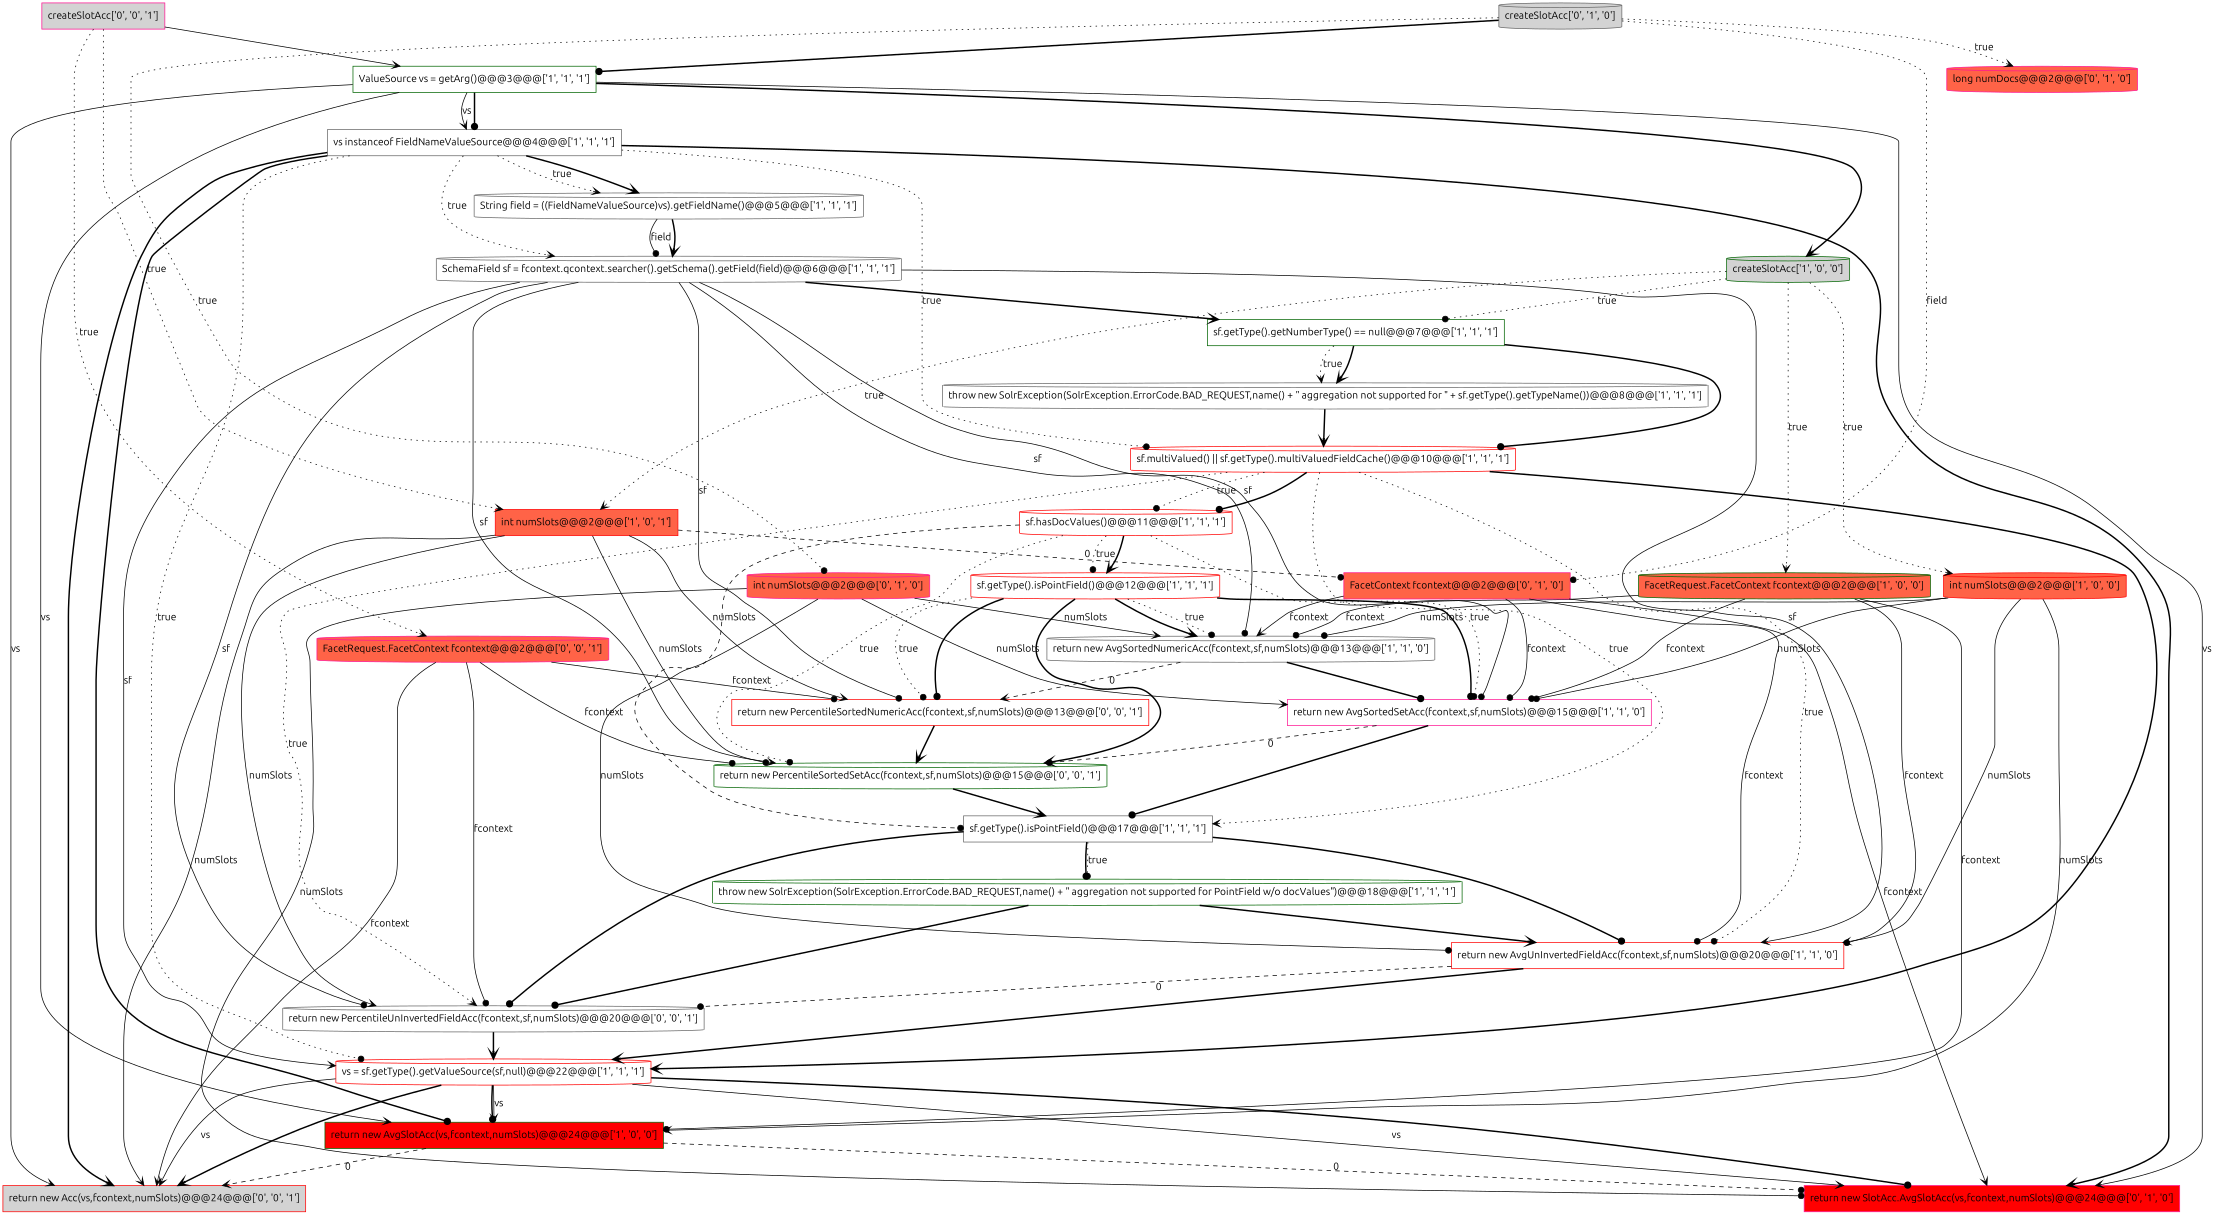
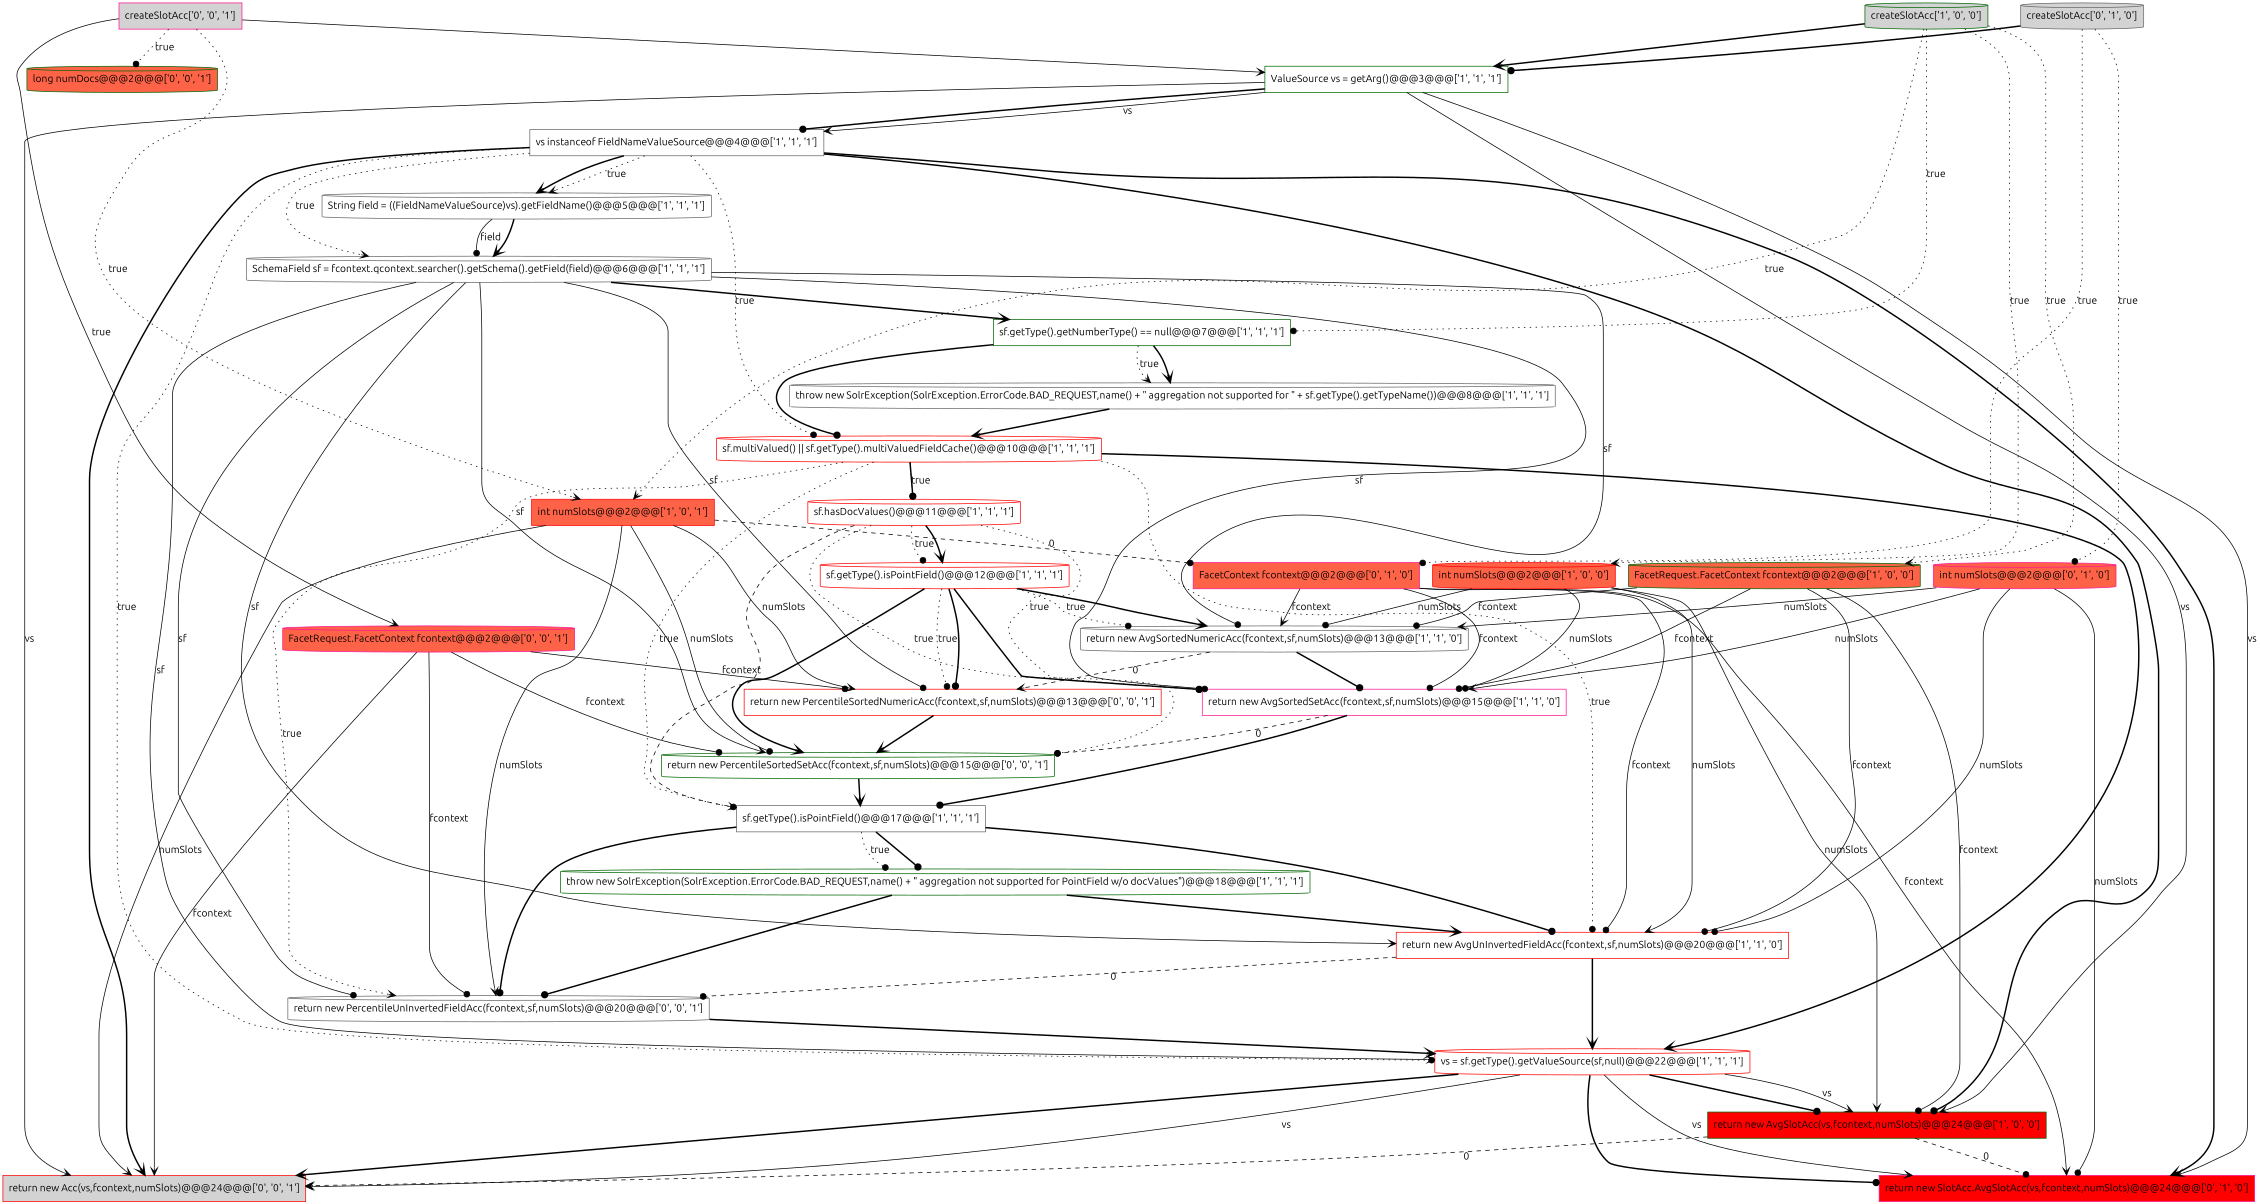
  digraph {
    fontname=Ubuntu
    node [color=red fillcolor=white fontname=Ubuntu shape=cylinder style=filled]
    edge [arrowhead=dot fontname=Ubuntu style=solid]
+   n1 [color=darkgreen fillcolor=tomato label="long numDocs@@@2@@@['0', '0', '1']"]
    n2 [color=darkgreen label="sf.getType().getNumberType() == null@@@7@@@['1', '1', '1']" shape=box]
    n3 [color=gray40 label="throw new SolrException(SolrException.ErrorCode.BAD_REQUEST,name() + \" aggregation not supported for \" + sf.getType().getTypeName())@@@8@@@['1', '1', '1']"]
    n4 [label="sf.multiValued() || sf.getType().multiValuedFieldCache()@@@10@@@['1', '1', '1']"]
    n5 [label="vs = sf.getType().getValueSource(sf,null)@@@22@@@['1', '1', '1']"]
    n6 [label="return new AvgUnInvertedFieldAcc(fcontext,sf,numSlots)@@@20@@@['1', '1', '0']" shape=box]
    n7 [color=gray40 label="return new PercentileUnInvertedFieldAcc(fcontext,sf,numSlots)@@@20@@@['0', '0', '1']"]
    n8 [color=gray40 label="sf.getType().isPointField()@@@17@@@['1', '1', '1']" shape=box]
    n9 [label="sf.hasDocValues()@@@11@@@['1', '1', '1']"]
    n10 [color=gray40 label="vs instanceof FieldNameValueSource@@@4@@@['1', '1', '1']" shape=box]
    n11 [color=deeppink fillcolor=red label="return new SlotAcc.AvgSlotAcc(vs,fcontext,numSlots)@@@24@@@['0', '1', '0']" shape=box]
    n12 [color=gray40 label="String field = ((FieldNameValueSource)vs).getFieldName()@@@5@@@['1', '1', '1']"]
    n13 [color=darkgreen fillcolor=red label="return new AvgSlotAcc(vs,fcontext,numSlots)@@@24@@@['1', '0', '0']" shape=box]
    n14 [fillcolor=lightgray label="return new Acc(vs,fcontext,numSlots)@@@24@@@['0', '0', '1']" shape=box]
    n15 [color=gray40 label="SchemaField sf = fcontext.qcontext.searcher().getSchema().getField(field)@@@6@@@['1', '1', '1']"]
    n16 [color=gray40 label="return new AvgSortedNumericAcc(fcontext,sf,numSlots)@@@13@@@['1', '1', '0']"]
    n17 [color=deeppink label="return new AvgSortedSetAcc(fcontext,sf,numSlots)@@@15@@@['1', '1', '0']" shape=box]
    n18 [color=darkgreen label="return new PercentileSortedSetAcc(fcontext,sf,numSlots)@@@15@@@['0', '0', '1']"]
    n19 [label="return new PercentileSortedNumericAcc(fcontext,sf,numSlots)@@@13@@@['0', '0', '1']" shape=box]
    n20 [color=darkgreen fillcolor=tomato label="FacetRequest.FacetContext fcontext@@@2@@@['1', '0', '0']"]
    n21 [color=deeppink fillcolor=lightgray label="createSlotAcc['0', '0', '1']" shape=box]
    n22 [color=darkgreen label="ValueSource vs = getArg()@@@3@@@['1', '1', '1']" shape=box]
    n23 [fillcolor=tomato label="int numSlots@@@2@@@['1', '0', '1']" shape=box]
    n24 [color=deeppink fillcolor=tomato label="FacetRequest.FacetContext fcontext@@@2@@@['0', '0', '1']"]
    n25 [color=deeppink fillcolor=tomato label="FacetContext fcontext@@@2@@@['0', '1', '0']" shape=box]
    n26 [color=darkgreen fillcolor=lightgray label="createSlotAcc['1', '0', '0']"]
    n27 [fillcolor=tomato label="int numSlots@@@2@@@['1', '0', '0']"]
    n28 [color=darkgreen label="throw new SolrException(SolrException.ErrorCode.BAD_REQUEST,name() + \" aggregation not supported for PointField w/o docValues\")@@@18@@@['1', '1', '1']"]
    n29 [color=gray40 fillcolor=lightgray label="createSlotAcc['0', '1', '0']"]
    n30 [color=deeppink fillcolor=tomato label="int numSlots@@@2@@@['0', '1', '0']"]
-   n31 [color=deeppink fillcolor=tomato label="long numDocs@@@2@@@['0', '1', '0']"]
    n32 [label="sf.getType().isPointField()@@@12@@@['1', '1', '1']"]
    n2 -> n3 [arrowhead=vee style=bold]
    n2 -> n3 [arrowhead=vee label=true style=dotted]
    n2 -> n4 [style=bold]
    n3 -> n4 [arrowhead=vee style=bold]
    n4 -> n5 [arrowhead=vee style=bold]
    n4 -> n6 [label=true style=dotted]
    n4 -> n7 [arrowhead=vee label=true style=dotted]
    n4 -> n8 [arrowhead=vee label=true style=dotted]
    n4 -> n9 [label=true style=dotted]
    n4 -> n9 [style=bold]
    n5 -> n11 [arrowhead=vee label=vs]
    n5 -> n11 [style=bold]
    n5 -> n13 [arrowhead=vee label=vs]
    n5 -> n13 [style=bold]
    n5 -> n14 [arrowhead=vee label=vs]
    n5 -> n14 [arrowhead=vee style=bold]
    n6 -> n5 [arrowhead=vee style=bold]
    n6 -> n7 [label=0 style=dashed]
    n7 -> n5 [arrowhead=vee style=bold]
    n8 -> n6 [style=bold]
    n8 -> n7 [style=bold]
    n8 -> n28 [style=bold]
    n8 -> n28 [label=true style=dotted]
    n9 -> n8 [style=dashed]
    n9 -> n17 [label=true style=dotted]
    n9 -> n18 [label=true style=dotted]
    n9 -> n32 [label=true style=dotted]
    n9 -> n32 [arrowhead=vee style=bold]
    n10 -> n4 [label=true style=dotted]
    n10 -> n5 [label=true style=dotted]
    n10 -> n11 [arrowhead=vee style=bold]
    n10 -> n12 [arrowhead=vee label=true style=dotted]
    n10 -> n12 [arrowhead=vee style=bold]
    n10 -> n13 [style=bold]
    n10 -> n14 [arrowhead=vee style=bold]
    n10 -> n15 [arrowhead=vee label=true style=dotted]
    n12 -> n15 [arrowhead=vee style=bold]
    n12 -> n15 [label=field]
    n13 -> n11 [label=0 style=dashed]
    n13 -> n14 [arrowhead=vee label=0 style=dashed]
    n15 -> n2 [arrowhead=vee style=bold]
    n15 -> n5 [arrowhead=vee label=sf]
    n15 -> n6 [arrowhead=vee label=sf]
    n15 -> n7 [label=sf]
    n15 -> n16 [label=sf]
    n15 -> n17 [label=sf]
    n15 -> n18 [arrowhead=vee label=sf]
    n15 -> n19 [label=sf]
    n16 -> n17 [style=bold]
    n16 -> n19 [arrowhead=vee label=0 style=dashed]
    n17 -> n8 [style=bold]
    n17 -> n18 [label=0 style=dashed]
    n18 -> n8 [arrowhead=vee style=bold]
    n19 -> n18 [arrowhead=vee style=bold]
    n20 -> n6 [label=fcontext]
    n20 -> n13 [label=fcontext]
    n20 -> n16 [label=fcontext]
    n20 -> n17 [label=fcontext]
+   n21 -> n1 [label=true style=dotted]
    n21 -> n22 [arrowhead=vee]
    n21 -> n23 [arrowhead=vee label=true style=dotted]
-   n21 -> n24 [arrowhead=vee label=true style=dotted]
+   n21 -> n24 [arrowhead=vee label=true]
    n22 -> n10 [style=bold]
    n22 -> n10 [arrowhead=vee label=vs]
    n22 -> n11 [arrowhead=vee label=vs]
    n22 -> n13 [arrowhead=vee label=vs]
    n22 -> n14 [arrowhead=vee label=vs]
    n23 -> n7 [arrowhead=vee label=numSlots]
    n23 -> n14 [arrowhead=vee label=numSlots]
    n23 -> n18 [label=numSlots]
    n23 -> n19 [arrowhead=vee label=numSlots]
    n23 -> n25 [label=0 style=dashed]
    n24 -> n7 [label=fcontext]
    n24 -> n14 [arrowhead=vee label=fcontext]
    n24 -> n18 [label=fcontext]
    n24 -> n19 [label=fcontext]
    n25 -> n6 [label=fcontext]
    n25 -> n11 [arrowhead=vee label=fcontext]
    n25 -> n16 [arrowhead=vee label=fcontext]
    n25 -> n17 [label=fcontext]
    n26 -> n2 [label=true style=dotted]
    n26 -> n20 [arrowhead=vee label=true style=dotted]
-   n22 -> n26 [arrowhead=vee style=bold]
+   n26 -> n22 [arrowhead=vee style=bold]
    n26 -> n23 [arrowhead=vee label=true style=dotted]
    n26 -> n27 [arrowhead=vee label=true style=dotted]
    n27 -> n6 [arrowhead=vee label=numSlots]
    n27 -> n13 [arrowhead=vee label=numSlots]
    n27 -> n16 [label=numSlots]
    n27 -> n17 [label=numSlots]
    n28 -> n6 [arrowhead=vee style=bold]
    n28 -> n7 [style=bold]
    n29 -> n22 [style=bold]
-   n29 -> n25 [label=field style=dotted]
+   n29 -> n25 [label=true style=dotted]
    n29 -> n30 [label=true style=dotted]
-   n29 -> n31 [arrowhead=vee label=true style=dotted]
    n30 -> n6 [label=numSlots]
    n30 -> n11 [label=numSlots]
    n30 -> n16 [arrowhead=vee label=numSlots]
    n30 -> n17 [arrowhead=vee label=numSlots]
    n32 -> n16 [arrowhead=vee style=bold]
    n32 -> n16 [label=true style=dotted]
    n32 -> n17 [style=bold]
    n32 -> n18 [arrowhead=vee style=bold]
    n32 -> n19 [label=true style=dotted]
    n32 -> n19 [style=bold]
  }
